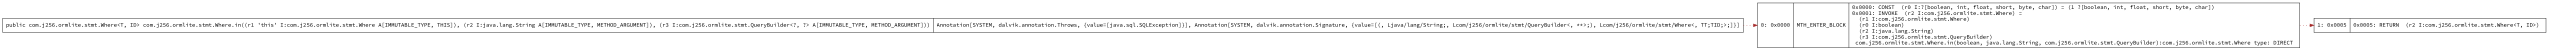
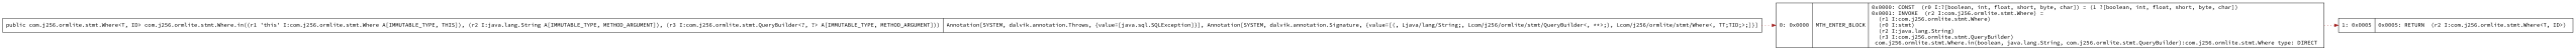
  digraph {
    rankdir=LR
    fontname="Source Code Pro"
    node [shape=record fontname="Source Code Pro"]
    edge [color=brown style=dotted fontname="Source Code Pro"]
-   n1 [label="{0\:\ 0x0000|MTH_ENTER_BLOCK\l|0x0000: CONST  (r0 I:?[boolean, int, float, short, byte, char]) = (1 ?[boolean, int, float, short, byte, char]) \l0x0001: INVOKE  (r2 I:com.j256.ormlite.stmt.Where) = \l  (r1 I:com.j256.ormlite.stmt.Where)\l  (r0 I:boolean)\l  (r2 I:java.lang.String)\l  (r3 I:com.j256.ormlite.stmt.QueryBuilder)\l com.j256.ormlite.stmt.Where.in(boolean, java.lang.String, com.j256.ormlite.stmt.QueryBuilder):com.j256.ormlite.stmt.Where type: DIRECT \l}"]
+   n1 [label="{0\:\ 0x0000|MTH_ENTER_BLOCK\l|0x0000: CONST  (r0 I:?[boolean, int, float, short, byte, char]) = (1 ?[boolean, int, float, short, byte, char]) \l0x0001: INVOKE  (r2 I:com.j256.ormlite.stmt.Where) = \l  (r1 I:com.j256.ormlite.stmt.Where)\l  (r0 I:stmt)\l  (r2 I:java.lang.String)\l  (r3 I:com.j256.ormlite.stmt.QueryBuilder)\l com.j256.ormlite.stmt.Where.in(boolean, java.lang.String, com.j256.ormlite.stmt.QueryBuilder):com.j256.ormlite.stmt.Where type: DIRECT \l}"]
    n2 [label="{1\:\ 0x0005|0x0005: RETURN  (r2 I:com.j256.ormlite.stmt.Where\<T, ID\>) \l}"]
    n3 [label="{public com.j256.ormlite.stmt.Where\<T, ID\> com.j256.ormlite.stmt.Where.in((r1 'this' I:com.j256.ormlite.stmt.Where A[IMMUTABLE_TYPE, THIS]), (r2 I:java.lang.String A[IMMUTABLE_TYPE, METHOD_ARGUMENT]), (r3 I:com.j256.ormlite.stmt.QueryBuilder\<?, ?\> A[IMMUTABLE_TYPE, METHOD_ARGUMENT]))  | Annotation[SYSTEM, dalvik.annotation.Throws, \{value=[java.sql.SQLException]\}], Annotation[SYSTEM, dalvik.annotation.Signature, \{value=[(, Ljava\/lang\/String;, Lcom\/j256\/ormlite\/stmt\/QueryBuilder\<, **\>;), Lcom\/j256\/ormlite\/stmt\/Where\<, TT;TID;\>;]\}]\l}"]
    n1 -> n2
    n3 -> n1
  }
